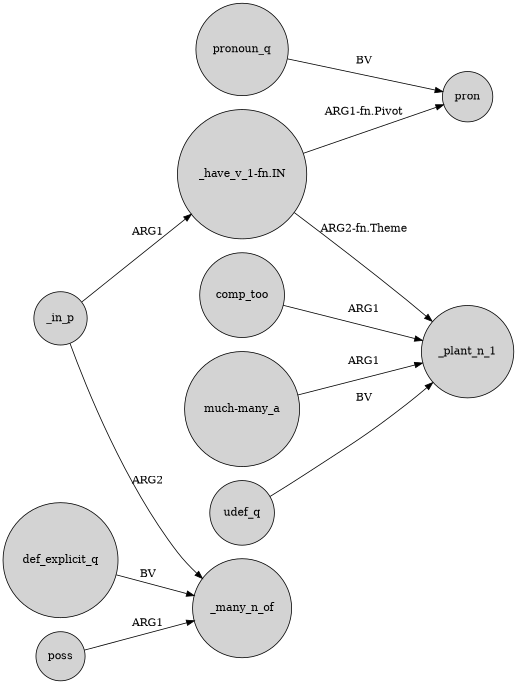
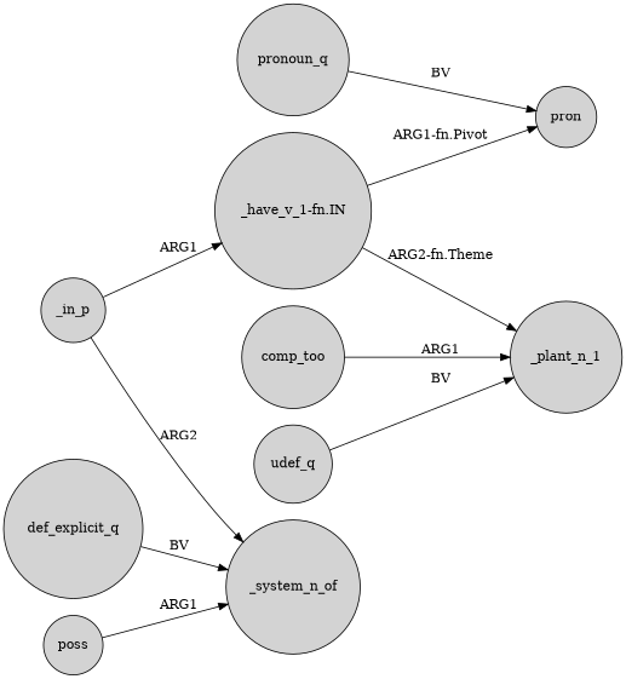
  digraph {
    rankdir=LR
    node [shape=circle style=filled]
    "_have_v_1-fn.IN"
    pron
    _plant_n_1
    poss
-   _system_n_of [label=_many_n_of]
+   _system_n_of
    def_explicit_q
    comp_too
-   "much-many_a"
    udef_q
    _in_p
    pronoun_q
    "_have_v_1-fn.IN" -> pron [label="ARG1-fn.Pivot"]
    "_have_v_1-fn.IN" -> _plant_n_1 [label="ARG2-fn.Theme"]
    poss -> _system_n_of [label=ARG1]
    def_explicit_q -> _system_n_of [label=BV]
    comp_too -> _plant_n_1 [label=ARG1]
-   "much-many_a" -> _plant_n_1 [label=ARG1]
    udef_q -> _plant_n_1 [label=BV]
    _in_p -> "_have_v_1-fn.IN" [label=ARG1]
    _in_p -> _system_n_of [label=ARG2]
    pronoun_q -> pron [label=BV]
  }
